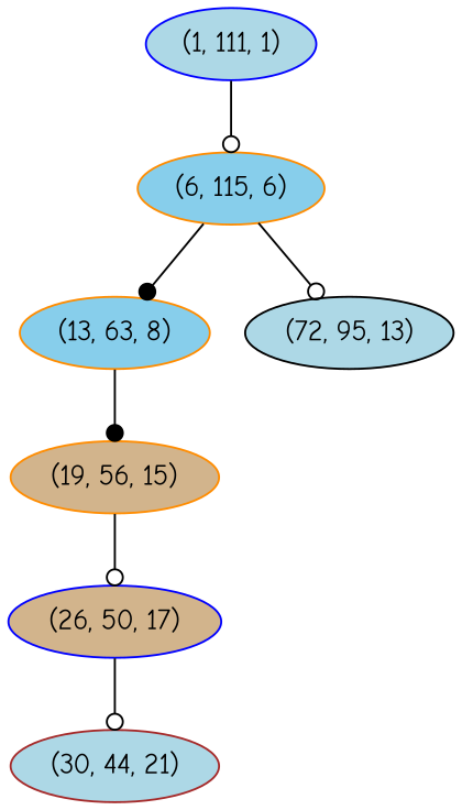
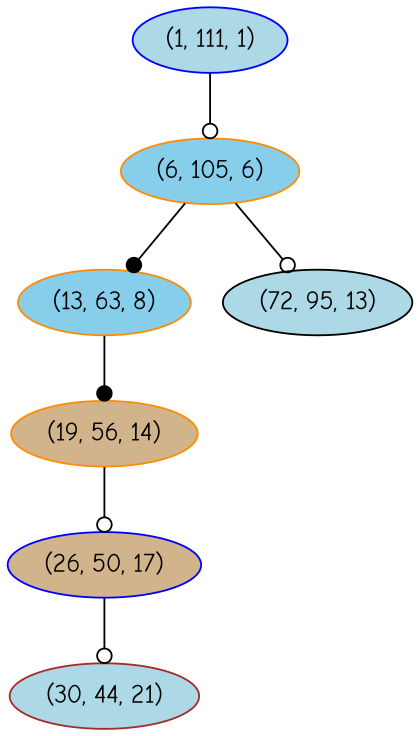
  digraph {
    fontname="Comic Neue"
    node [color=darkorange fillcolor=lightblue fontname="Comic Neue" style=filled]
    edge [arrowhead=odot fontname="Comic Neue"]
    "(1, 111, 1)" [color=blue]
-   "(6, 105, 6)" [fillcolor=skyblue label="(6, 115, 6)"]
+   "(6, 105, 6)" [fillcolor=skyblue]
    "(13, 63, 8)" [fillcolor=skyblue]
    "(72, 95, 13)" [color=black]
-   "(19, 56, 14)" [fillcolor=tan label="(19, 56, 15)"]
+   "(19, 56, 14)" [fillcolor=tan]
    "(26, 50, 17)" [color=blue fillcolor=tan]
    "(30, 44, 21)" [color=brown]
    "(1, 111, 1)" -> "(6, 105, 6)"
    "(6, 105, 6)" -> "(13, 63, 8)" [arrowhead=dot]
    "(6, 105, 6)" -> "(72, 95, 13)"
    "(13, 63, 8)" -> "(19, 56, 14)" [arrowhead=dot]
    "(19, 56, 14)" -> "(26, 50, 17)"
    "(26, 50, 17)" -> "(30, 44, 21)"
  }
